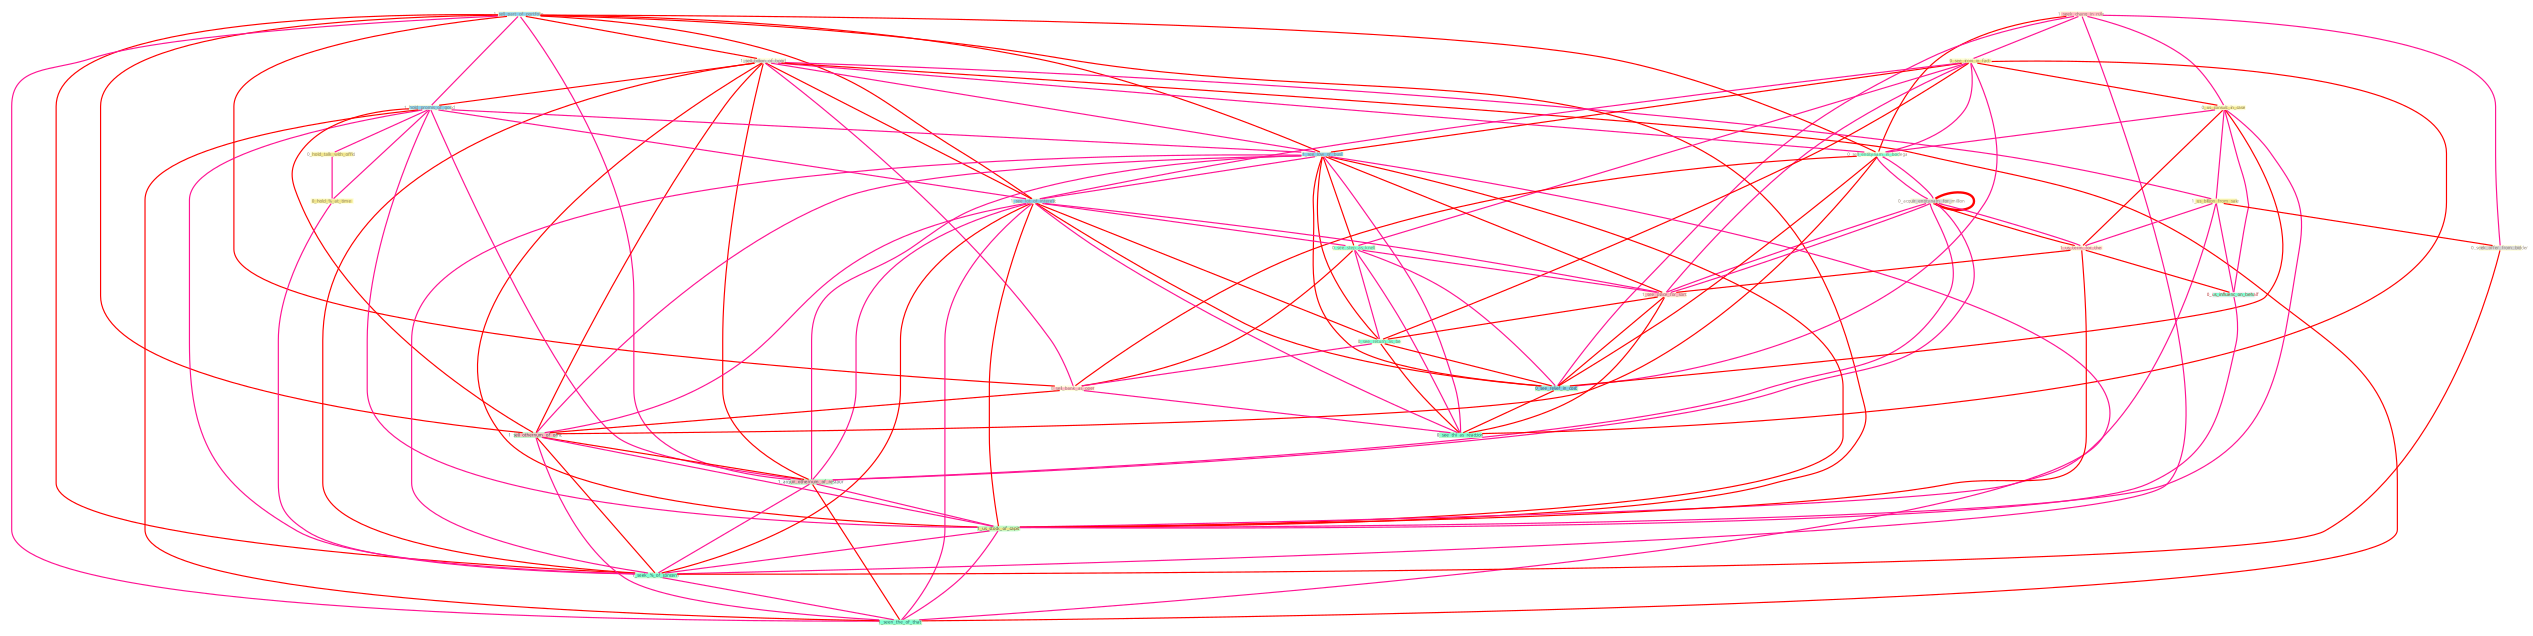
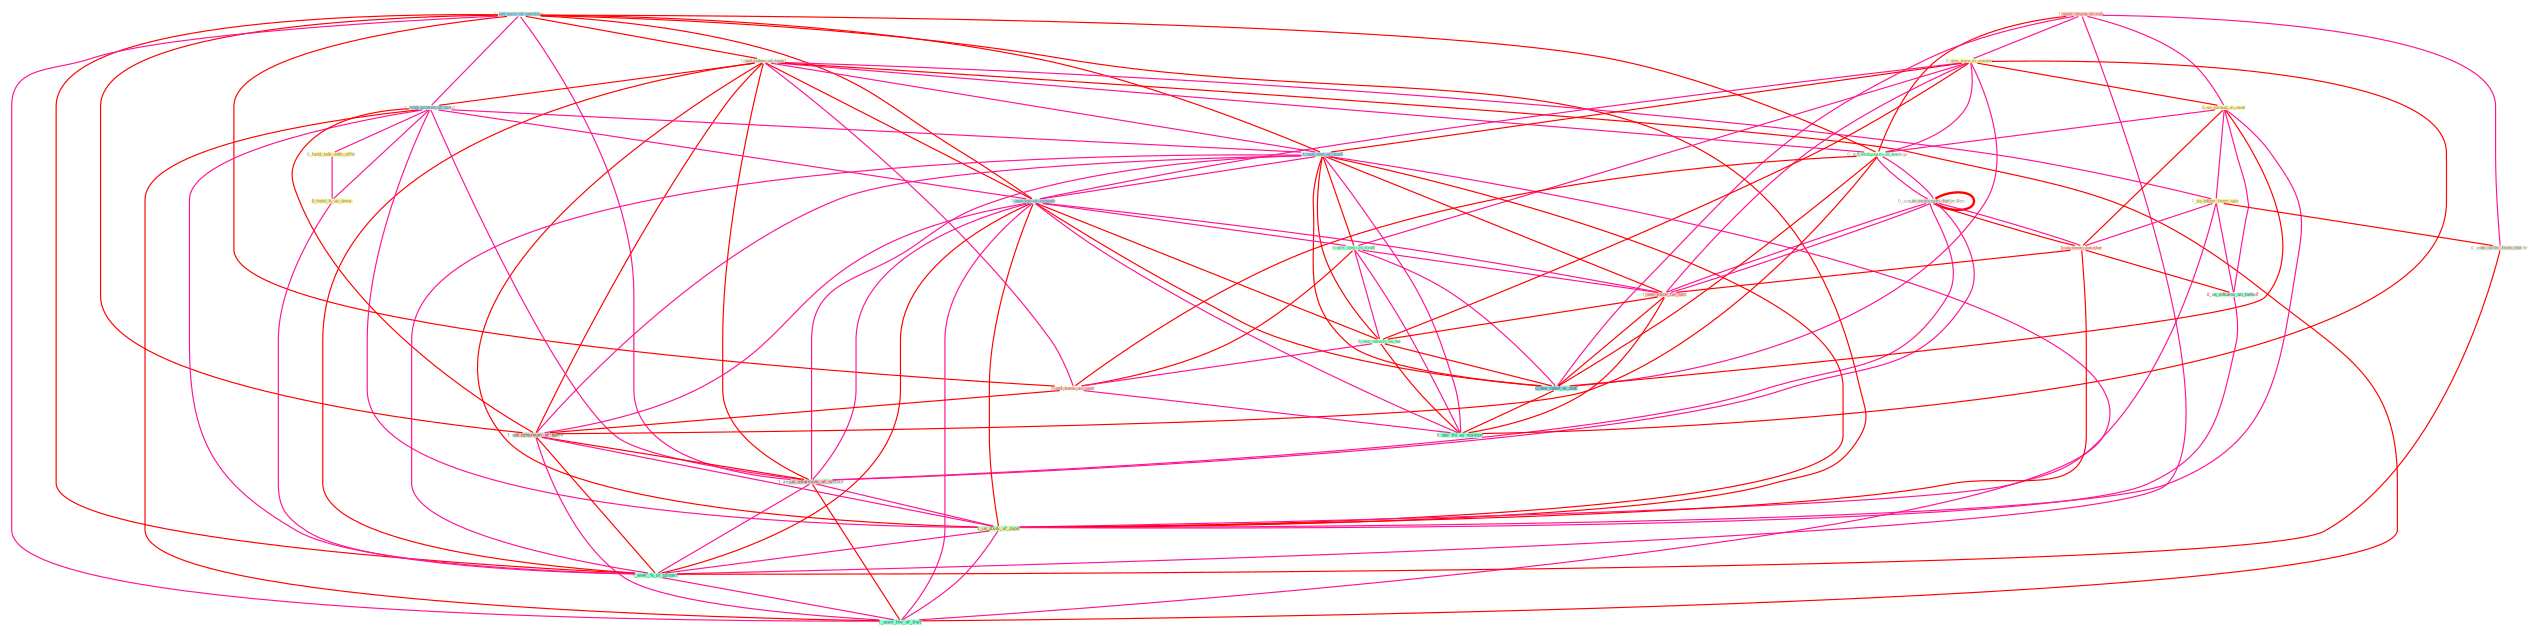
  graph {
    fontname=Ubuntu
    node [color="#ffffe0" fillcolor=aquamarine fixedsize=true fontcolor="#8b7d6b" fontname=Ubuntu fontsize=4 shape=note style=filled]
    edge [color=deeppink fontname=Ubuntu w=1]
    "1_seek_chang_in_rule " [fillcolor=lightpink height=.06 shape=folder width=.5]
    "1_sell_part_of_portfolio " [fillcolor=skyblue height=.06 width=.5]
    "0_acquir_entitynam_for_million " [fillcolor=lightgrey height=.06 width=.5]
    "1_sell_billion_of_bond " [fillcolor=lightgrey height=.06 shape=cylinder width=.5]
-   "0_see_ironi_in_fact " [fillcolor=khaki height=.06 shape=cylinder width=.5]
+   "0_see_ironi_in_fact " [fillcolor=khaki height=.06 shape=cylinder width=.5 label="0_see_ironi_in_concern"]
    "1_hold_promis_of_good " [fillcolor=skyblue height=.06 shape=box width=.5]
    "0_us_consult_in_case " [fillcolor=khaki height=.06 shape=cylinder width=.5]
    "1_see_low_of_busi " [fillcolor=skyblue height=.06 shape=folder width=.5]
    "0_sell_entitynam_in_bodega " [height=.06 shape=cylinder width=.5]
    "1_see_lot_of_interest " [fillcolor=skyblue height=.06 shape=folder width=.5]
    "1_us_billion_from_sale " [fillcolor=khaki height=.06 width=.5]
    "1_us_term_for_the " [fillcolor=lightpink height=.06 shape=cylinder width=.5]
    "0_seek_offer_from_bidder " [fillcolor=lightgrey height=.06 shape=box width=.5]
    "0_hold_talk_with_offici " [fillcolor=khaki height=.06 shape=box width=.5]
    "0_see_step_as_knell " [height=.06 shape=folder width=.5]
    "1_see_place_for_sort " [fillcolor=lightpink height=.06 shape=box width=.5]
    "0_see_return_as_be " [height=.06 width=.5]
    "0_hold_%_at_time " [fillcolor=khaki height=.06 shape=box width=.5]
    "0_sell_bank_as_oper " [fillcolor=lightpink height=.06 shape=cylinder width=.5]
    "0_us_influenc_on_behalf " [color="#fff0f5" fontcolor="#b22222" height=.06 width=.5]
    "0_see_relief_in_cost " [color="#BDFCC9" fillcolor=skyblue fontcolor="#2f4f4f" height=.06 shape=folder width=.5]
    "1_seek_%_of_concern " [color="#BDFCC9" fontcolor="#2f4f4f" height=.06 shape=box width=.5]
-   "1_sell_othernum_of_offic " [color="#BDFCC9" fillcolor=lightpink fontcolor="#2f4f4f" height=.06 width=.5]
+   "1_sell_othernum_of_offic " [color="#BDFCC9" fillcolor=lightpink fontcolor="#2f4f4f" height=.06 width=.5 label="1_sell_othernum_of_billion"]
    "1_acquir_othernum_of_restaur " [color="#BDFCC9" fillcolor=lightpink fontcolor="#2f4f4f" height=.06 width=.5]
    "1_us_stock_of_capit " [color="#BDFCC9" fillcolor=khaki fontcolor="#2f4f4f" height=.06 shape=cylinder width=.5]
    "1_seen_the_of_that " [color="#BDFCC9" fontcolor="#2f4f4f" height=.06 shape=box width=.5]
    "0_see_thi_as_reaction " [color="#BDFCC9" fontcolor="#2f4f4f" height=.06 shape=folder width=.5]
    subgraph sub_1 {
      "1_seek_chang_in_rule "
      "1_sell_part_of_portfolio "
      "0_acquir_entitynam_for_million "
      "1_sell_billion_of_bond "
      "0_see_ironi_in_fact "
      "1_hold_promis_of_good "
      "0_us_consult_in_case "
      "1_see_low_of_busi "
      "0_sell_entitynam_in_bodega "
      "1_see_lot_of_interest "
      "1_us_billion_from_sale "
      "1_us_term_for_the "
      "0_seek_offer_from_bidder "
      "0_hold_talk_with_offici "
      "0_see_step_as_knell "
      "1_see_place_for_sort "
      "0_see_return_as_be "
      "0_hold_%_at_time "
      "0_sell_bank_as_oper "
    }
    subgraph sub_2 {
      "0_acquir_entitynam_for_million "
      "0_us_influenc_on_behalf "
    }
    "1_seek_chang_in_rule " -- "0_see_ironi_in_fact "
    "1_seek_chang_in_rule " -- "0_us_consult_in_case "
    "1_seek_chang_in_rule " -- "0_sell_entitynam_in_bodega " [color=red]
    "1_seek_chang_in_rule " -- "0_seek_offer_from_bidder "
    "1_seek_chang_in_rule " -- "0_see_relief_in_cost "
    "1_seek_chang_in_rule " -- "1_seek_%_of_concern "
    "1_sell_part_of_portfolio " -- "1_sell_billion_of_bond " [color=red w=2]
    "1_sell_part_of_portfolio " -- "1_hold_promis_of_good "
    "1_sell_part_of_portfolio " -- "1_see_low_of_busi " [color=red]
    "1_sell_part_of_portfolio " -- "0_sell_entitynam_in_bodega " [color=red]
    "1_sell_part_of_portfolio " -- "1_see_lot_of_interest " [color=red]
    "1_sell_part_of_portfolio " -- "0_sell_bank_as_oper " [color=red]
    "1_sell_part_of_portfolio " -- "1_seek_%_of_concern " [color=red]
    "1_sell_part_of_portfolio " -- "1_sell_othernum_of_offic " [color=red w=2]
    "1_sell_part_of_portfolio " -- "1_acquir_othernum_of_restaur "
    "1_sell_part_of_portfolio " -- "1_us_stock_of_capit " [color=red]
    "1_sell_part_of_portfolio " -- "1_seen_the_of_that "
    "0_acquir_entitynam_for_million " -- "0_acquir_entitynam_for_million " [color=red style=bold w=4]
    "0_acquir_entitynam_for_million " -- "0_sell_entitynam_in_bodega "
    "0_acquir_entitynam_for_million " -- "1_us_term_for_the " [color=red]
    "0_acquir_entitynam_for_million " -- "1_see_place_for_sort "
    "0_acquir_entitynam_for_million " -- "1_acquir_othernum_of_restaur "
    "0_acquir_entitynam_for_million " -- "1_acquir_othernum_of_restaur "
    "1_sell_billion_of_bond " -- "1_hold_promis_of_good " [color=red]
    "1_sell_billion_of_bond " -- "1_see_low_of_busi "
    "1_sell_billion_of_bond " -- "0_sell_entitynam_in_bodega "
    "1_sell_billion_of_bond " -- "1_see_lot_of_interest " [color=red]
    "1_sell_billion_of_bond " -- "1_us_billion_from_sale "
    "1_sell_billion_of_bond " -- "0_sell_bank_as_oper "
    "1_sell_billion_of_bond " -- "1_seek_%_of_concern " [color=red]
    "1_sell_billion_of_bond " -- "1_sell_othernum_of_offic " [color=red w=2]
    "1_sell_billion_of_bond " -- "1_acquir_othernum_of_restaur " [color=red]
    "1_sell_billion_of_bond " -- "1_us_stock_of_capit " [color=red]
    "1_sell_billion_of_bond " -- "1_seen_the_of_that " [color=red]
    "0_see_ironi_in_fact " -- "0_us_consult_in_case " [color=red]
    "0_see_ironi_in_fact " -- "1_see_low_of_busi " [color=red]
    "0_see_ironi_in_fact " -- "0_sell_entitynam_in_bodega "
    "0_see_ironi_in_fact " -- "1_see_lot_of_interest "
    "0_see_ironi_in_fact " -- "0_see_step_as_knell "
    "0_see_ironi_in_fact " -- "1_see_place_for_sort "
    "0_see_ironi_in_fact " -- "0_see_return_as_be " [color=red]
    "0_see_ironi_in_fact " -- "0_see_relief_in_cost " [w=2]
    "0_see_ironi_in_fact " -- "0_see_thi_as_reaction " [color=red]
    "1_hold_promis_of_good " -- "1_see_low_of_busi "
    "1_hold_promis_of_good " -- "1_see_lot_of_interest "
    "1_hold_promis_of_good " -- "0_hold_talk_with_offici "
    "1_hold_promis_of_good " -- "0_hold_%_at_time "
    "1_hold_promis_of_good " -- "1_seek_%_of_concern "
    "1_hold_promis_of_good " -- "1_sell_othernum_of_offic " [color=red]
    "1_hold_promis_of_good " -- "1_acquir_othernum_of_restaur "
    "1_hold_promis_of_good " -- "1_us_stock_of_capit "
    "1_hold_promis_of_good " -- "1_seen_the_of_that " [color=red]
    "0_us_consult_in_case " -- "0_sell_entitynam_in_bodega "
    "0_us_consult_in_case " -- "1_us_billion_from_sale "
    "0_us_consult_in_case " -- "1_us_term_for_the " [color=red]
    "0_us_consult_in_case " -- "0_us_influenc_on_behalf "
    "0_us_consult_in_case " -- "0_see_relief_in_cost " [color=red]
    "0_us_consult_in_case " -- "1_us_stock_of_capit "
    "1_see_low_of_busi " -- "1_see_lot_of_interest " [w=2]
    "1_see_low_of_busi " -- "0_see_step_as_knell " [color=red]
    "1_see_low_of_busi " -- "1_see_place_for_sort " [color=red]
    "1_see_low_of_busi " -- "0_see_return_as_be " [color=red]
    "1_see_low_of_busi " -- "0_see_relief_in_cost " [color=red]
    "1_see_low_of_busi " -- "1_seek_%_of_concern "
    "1_see_low_of_busi " -- "1_sell_othernum_of_offic "
    "1_see_low_of_busi " -- "1_acquir_othernum_of_restaur "
    "1_see_low_of_busi " -- "1_us_stock_of_capit " [color=red]
    "1_see_low_of_busi " -- "1_seen_the_of_that "
    "1_see_low_of_busi " -- "0_see_thi_as_reaction "
    "0_sell_entitynam_in_bodega " -- "0_acquir_entitynam_for_million "
    "0_sell_entitynam_in_bodega " -- "0_sell_bank_as_oper " [color=red]
    "0_sell_entitynam_in_bodega " -- "0_see_relief_in_cost " [color=red]
    "0_sell_entitynam_in_bodega " -- "1_sell_othernum_of_offic " [color=red]
    "1_see_lot_of_interest " -- "0_see_step_as_knell "
    "1_see_lot_of_interest " -- "1_see_place_for_sort "
    "1_see_lot_of_interest " -- "0_see_return_as_be " [color=red]
    "1_see_lot_of_interest " -- "0_see_relief_in_cost " [color=red]
    "1_see_lot_of_interest " -- "1_seek_%_of_concern " [color=red]
    "1_see_lot_of_interest " -- "1_sell_othernum_of_offic "
    "1_see_lot_of_interest " -- "1_acquir_othernum_of_restaur "
    "1_see_lot_of_interest " -- "1_us_stock_of_capit " [color=red]
    "1_see_lot_of_interest " -- "1_seen_the_of_that "
    "1_see_lot_of_interest " -- "0_see_thi_as_reaction "
    "1_us_billion_from_sale " -- "1_us_term_for_the "
    "1_us_billion_from_sale " -- "0_seek_offer_from_bidder " [color=red]
    "1_us_billion_from_sale " -- "0_us_influenc_on_behalf "
    "1_us_billion_from_sale " -- "1_us_stock_of_capit "
    "1_us_term_for_the " -- "0_acquir_entitynam_for_million "
    "1_us_term_for_the " -- "1_see_place_for_sort " [color=red]
    "1_us_term_for_the " -- "0_us_influenc_on_behalf " [color=red]
    "1_us_term_for_the " -- "1_us_stock_of_capit " [color=red]
    "0_seek_offer_from_bidder " -- "1_seek_%_of_concern " [color=red]
    "0_hold_talk_with_offici " -- "0_hold_%_at_time "
    "0_see_step_as_knell " -- "1_see_place_for_sort "
    "0_see_step_as_knell " -- "0_see_return_as_be " [w=2]
    "0_see_step_as_knell " -- "0_sell_bank_as_oper " [color=red]
    "0_see_step_as_knell " -- "0_see_relief_in_cost "
    "0_see_step_as_knell " -- "0_see_thi_as_reaction " [w=2]
    "1_see_place_for_sort " -- "0_acquir_entitynam_for_million "
    "1_see_place_for_sort " -- "0_see_return_as_be " [color=red]
    "1_see_place_for_sort " -- "0_see_relief_in_cost " [color=red]
    "1_see_place_for_sort " -- "0_see_thi_as_reaction " [color=red]
    "0_see_return_as_be " -- "0_sell_bank_as_oper "
    "0_see_return_as_be " -- "0_see_relief_in_cost " [color=red]
    "0_see_return_as_be " -- "0_see_thi_as_reaction " [color=red w=2]
    "0_hold_%_at_time " -- "1_seek_%_of_concern "
    "0_sell_bank_as_oper " -- "1_sell_othernum_of_offic " [color=red]
    "0_sell_bank_as_oper " -- "0_see_thi_as_reaction "
    "0_us_influenc_on_behalf " -- "1_us_stock_of_capit "
    "0_see_relief_in_cost " -- "0_see_thi_as_reaction " [color=red]
    "1_seek_%_of_concern " -- "1_seen_the_of_that "
    "1_sell_othernum_of_offic " -- "1_seek_%_of_concern " [color=red]
    "1_sell_othernum_of_offic " -- "1_acquir_othernum_of_restaur " [color=red w=2]
    "1_sell_othernum_of_offic " -- "1_us_stock_of_capit "
    "1_sell_othernum_of_offic " -- "1_seen_the_of_that "
    "1_acquir_othernum_of_restaur " -- "1_seek_%_of_concern "
    "1_acquir_othernum_of_restaur " -- "1_us_stock_of_capit "
    "1_acquir_othernum_of_restaur " -- "1_seen_the_of_that " [color=red]
    "1_us_stock_of_capit " -- "1_seek_%_of_concern "
    "1_us_stock_of_capit " -- "1_seen_the_of_that "
  }
